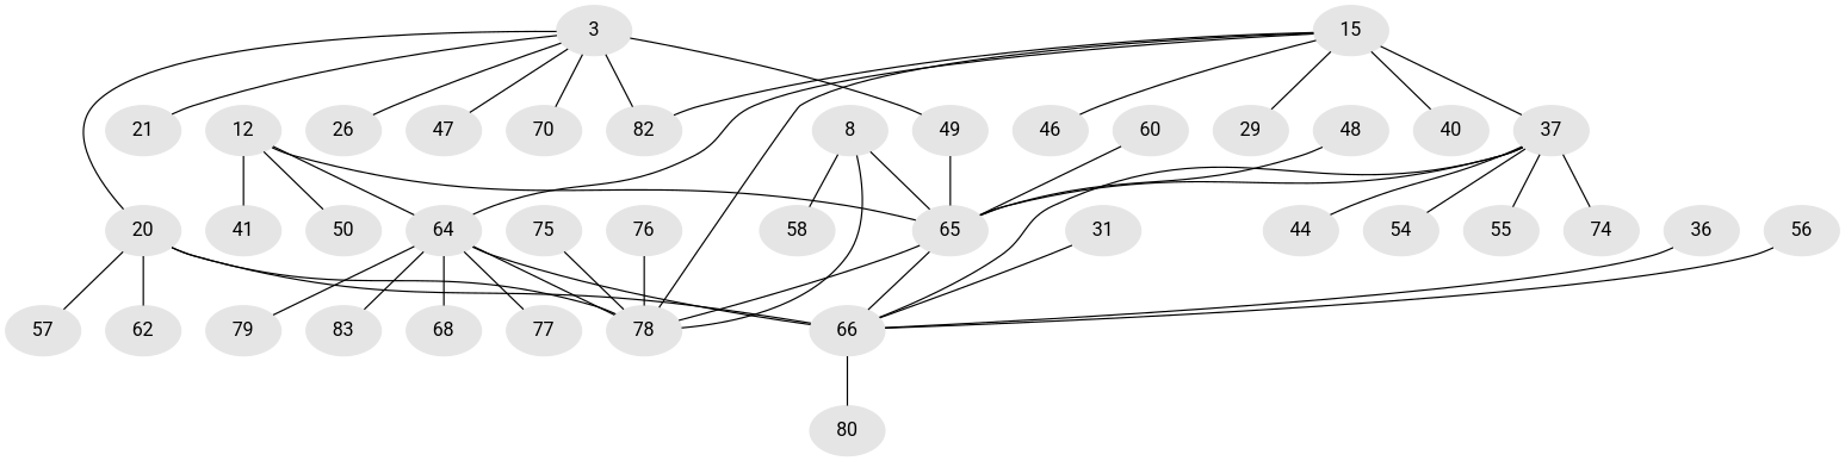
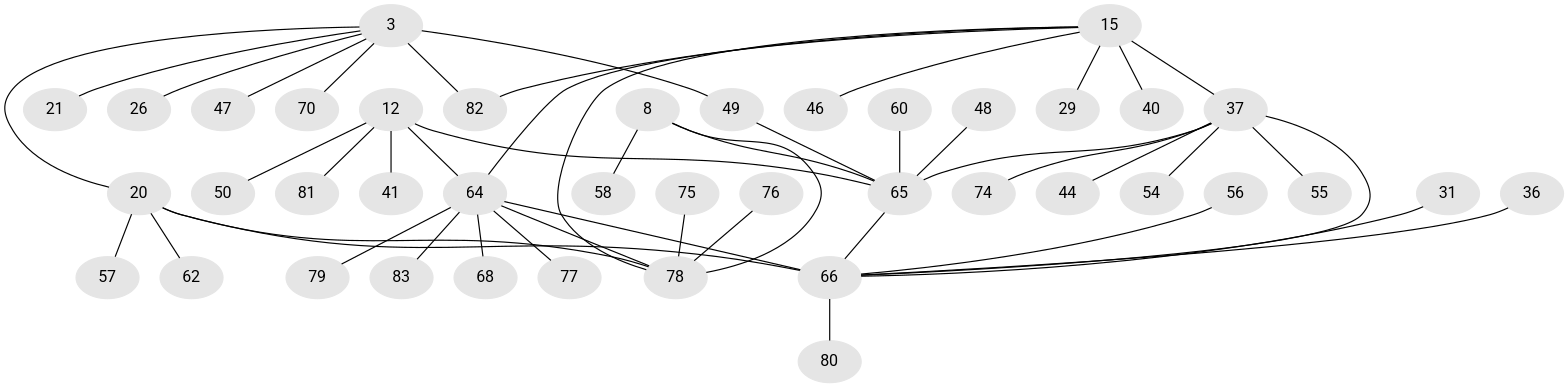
  graph {
    fontname=Roboto
    node [color=gray90 fontname=Roboto style=filled]
    edge [fontname=Roboto]
    3 [super="+1"]
    20 [super="+19"]
    21
    26
    47
    70
    82 [super="+72"]
    49 [super="+22"]
    78 [super="+73+53+69+67+51+59+63"]
    57
    62
    66 [super="+43+18+28"]
    8 [super="+6"]
    58
    65 [super="+7+30+39+45"]
    12 [super="+10"]
    41
    50
    64 [super="+11+61"]
+   81
    68
    77
    79
    83
    15 [super="+13"]
    29
    37 [super="+16"]
    40
    46 [super="+32"]
    44
    54
    55
    74
    80
    31
    36
    48 [super="+25"]
    56
    60
    75 [super="+34"]
    76
    3 -- 20
    3 -- 21
    3 -- 26
    3 -- 47
    3 -- 70
    3 -- 82
    3 -- 49 [weight=4]
    20 -- 78
    20 -- 57
    20 -- 62
    20 -- 66 [weight=4]
    49 -- 65
    66 -- 80
    8 -- 78
    8 -- 58
    8 -- 65 [weight=4]
-   65 -- 78
    65 -- 66
    12 -- 65
    12 -- 41
    12 -- 50
    12 -- 64 [weight=4]
+   12 -- 81
    64 -- 78
    64 -- 66
    64 -- 68
    64 -- 77
    64 -- 79
    64 -- 83
    15 -- 82
    15 -- 78
    15 -- 64
    15 -- 29
    15 -- 37 [weight=4]
    15 -- 40
    15 -- 46
    37 -- 66
    37 -- 65
    37 -- 44
    37 -- 54
    37 -- 55
    37 -- 74
    31 -- 66
    36 -- 66
    48 -- 65
    56 -- 66
    60 -- 65
    75 -- 78
    76 -- 78
  }
